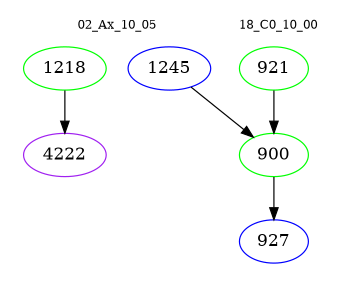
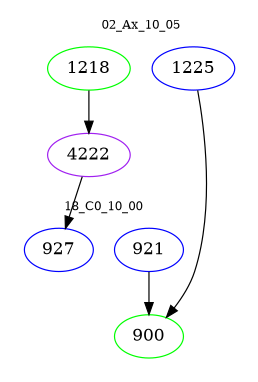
  digraph {
    node [color=blue]
    edge [color=black]
-   n1 [label=1245]
+   n1 [label=1225]
    n2 [color=green label=1218]
    n3 [color=purple label=4222]
-   n4 [color=green label=921]
+   n4 [label=921]
    n5 [color=green label=900]
    n6 [label=927]
    subgraph cluster_1 {
      color=white
      fontsize=10
      label="02_Ax_10_05"
      n1
      n2
      n3
    }
    subgraph cluster_2 {
      color=white
      fontsize=10
      label="18_C0_10_00"
      n4
      n5
      n6
    }
    n1 -> n5
    n2 -> n3
    n4 -> n5
-   n5 -> n6
+   n3 -> n6
  }
